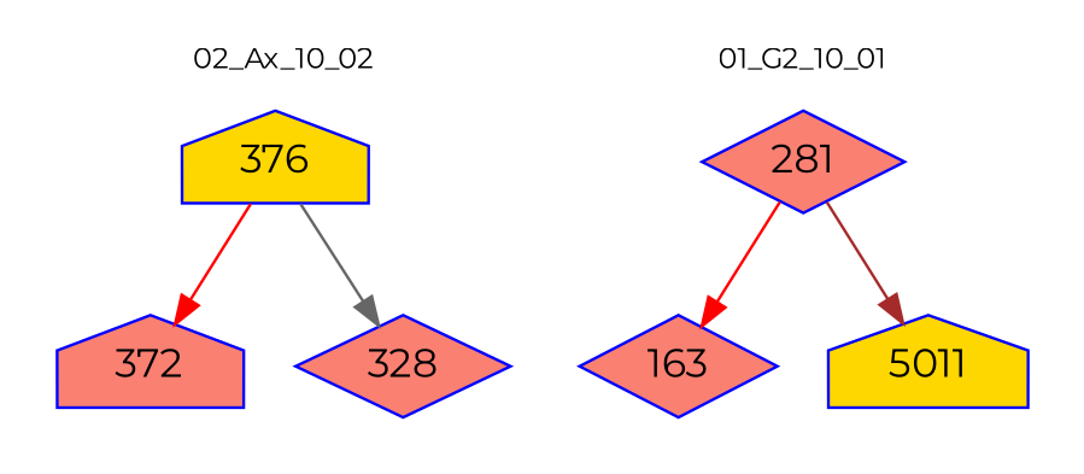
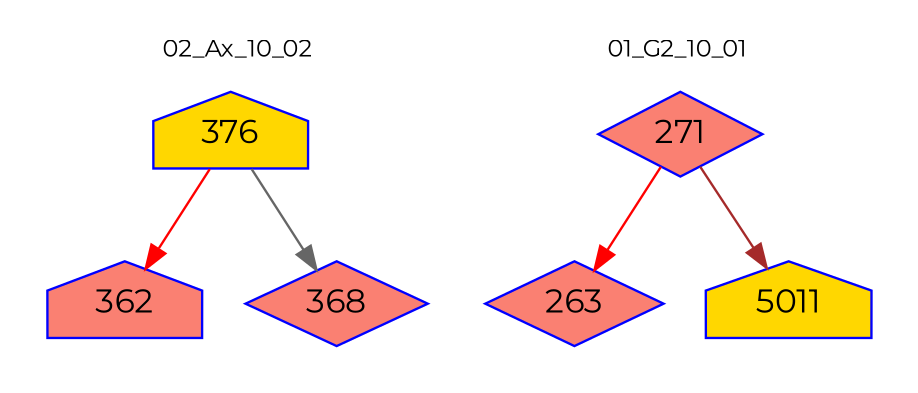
  digraph {
    fontname=Montserrat
    node [color=blue fillcolor=salmon fontname=Montserrat shape=house style=filled]
    edge [color=red fontname=Montserrat]
    n1 [fillcolor=gold label=376]
-   n2 [label=372]
-   n3 [label=328 shape=diamond]
-   n4 [label=281 shape=diamond]
-   n5 [label=163 shape=diamond]
+   n2 [label=362]
+   n3 [label=368 shape=diamond]
+   n4 [label=271 shape=diamond]
+   n5 [label=263 shape=diamond]
    n6 [fillcolor=gold label=5011]
    subgraph cluster_1 {
      color=white
      fontsize=10
      label="02_Ax_10_02"
      n1
      n2
      n3
    }
    subgraph cluster_2 {
      color=white
      fontsize=10
      label="01_G2_10_01"
      n4
      n5
      n6
    }
    n1 -> n2
    n1 -> n3 [color=gray40]
    n4 -> n5
    n4 -> n6 [color=brown]
  }
